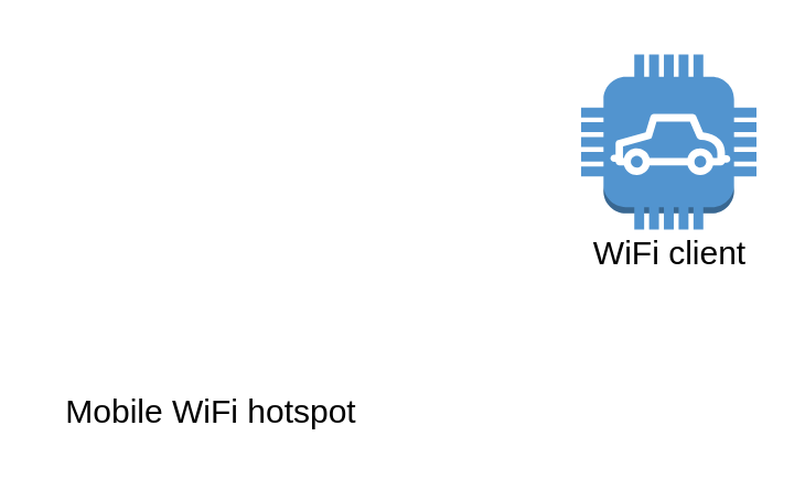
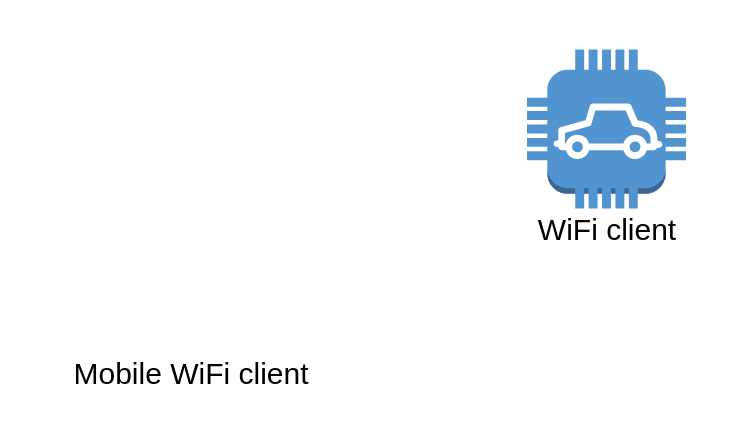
  <mxCell id="0" />
  <mxCell id="1" parent="0" />
  <mxCell id="2" value="" style="shape=image;html=1;verticalAlign=top;verticalLabelPosition=bottom;labelBackgroundColor=#ffffff;imageAspect=0;aspect=fixed;image=https://cdn2.iconfinder.com/data/icons/circle-icons-1/64/smartphone-128.png;direction=east;" parent="1" vertex="1"><mxGeometry x="60.5" y="96" width="69" height="69" as="geometry" /></mxCell>
- <mxCell id="3" value="&lt;span class=&quot;ILfuVd&quot;&gt;&lt;span class=&quot;hgKElc&quot;&gt;Mobile WiFi hotspot&lt;/span&gt;&lt;/span&gt;" style="text;html=1;align=center;verticalAlign=middle;resizable=0;points=[];autosize=1;strokeColor=none;fillColor=none;fontSize=15;" parent="1" vertex="1"><mxGeometry x="20" y="175.5" width="150" height="20" as="geometry" /></mxCell>
+ <mxCell id="3" value="&lt;span class=&quot;ILfuVd&quot;&gt;&lt;span class=&quot;hgKElc&quot;&gt;Mobile WiFi client&lt;/span&gt;&lt;/span&gt;" style="text;html=1;align=center;verticalAlign=middle;resizable=0;points=[];autosize=1;strokeColor=none;fillColor=none;fontSize=15;" parent="1" vertex="1"><mxGeometry x="20" y="175.5" width="150" height="20" as="geometry" /></mxCell>
  <mxCell id="4" value="WiFi client" style="text;html=1;align=center;verticalAlign=middle;resizable=0;points=[];autosize=1;strokeColor=none;fillColor=none;fontSize=15;" parent="1" vertex="1"><mxGeometry x="262.75" y="103.75" width="80" height="20" as="geometry" /></mxCell>
  <mxCell id="5" value="" style="outlineConnect=0;dashed=0;verticalLabelPosition=bottom;verticalAlign=top;align=center;html=1;shape=mxgraph.aws3.car;fillColor=#5294CF;gradientColor=none;" parent="1" vertex="1"><mxGeometry x="263" y="24.25" width="79.5" height="79.5" as="geometry" /></mxCell>
  <mxCell id="6" value="" style="shape=image;html=1;verticalAlign=top;verticalLabelPosition=bottom;labelBackgroundColor=#ffffff;imageAspect=0;aspect=fixed;image=https://cdn4.iconfinder.com/data/icons/internet-networking-and-communication-glyph-24/24/Communication_tower_signal_tower_wifi_antenna_wifi_tower_wireless_antenna-128.png" parent="1" vertex="1"><mxGeometry x="66" y="38" width="58" height="58" as="geometry" /></mxCell>
  <mxCell id="7" value="" style="shape=image;html=1;verticalAlign=top;verticalLabelPosition=bottom;labelBackgroundColor=#ffffff;imageAspect=0;aspect=fixed;image=https://cdn4.iconfinder.com/data/icons/internet-networking-and-communication-glyph-24/24/Mobile_mobile_wifi_wifi_connection_wifi_signals_wireless_internet-128.png;rotation=-90;" parent="1" vertex="1"><mxGeometry x="175" y="20" width="88" height="88" as="geometry" /></mxCell>
